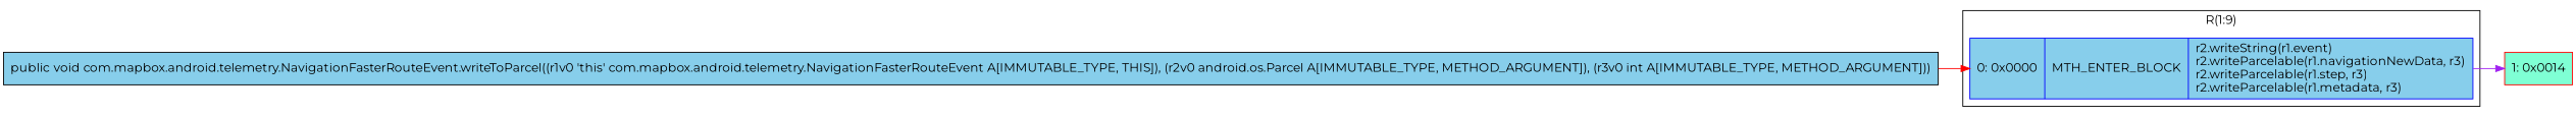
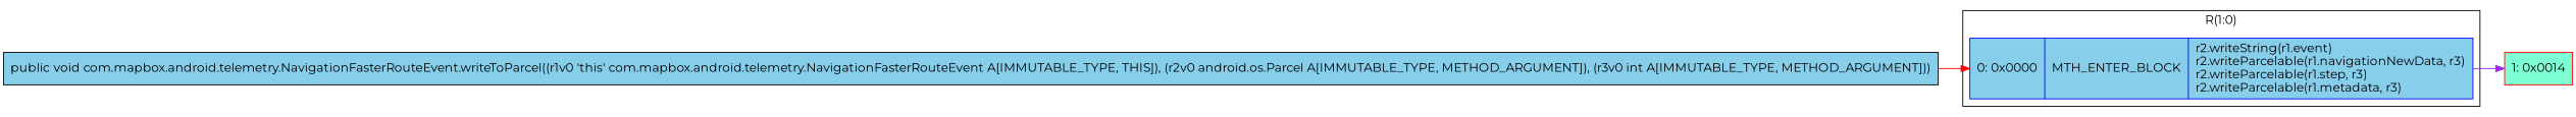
  digraph {
    rankdir=LR
    fontname=Montserrat
    node [shape=record style=filled fillcolor=skyblue fontname=Montserrat]
    edge [fontname=Montserrat]
    n1 [color=blue label="{0\:\ 0x0000|MTH_ENTER_BLOCK\l|r2.writeString(r1.event)\lr2.writeParcelable(r1.navigationNewData, r3)\lr2.writeParcelable(r1.step, r3)\lr2.writeParcelable(r1.metadata, r3)\l}"]
    n2 [color=red label="{1\:\ 0x0014}" fillcolor=aquamarine]
    n3 [label="{public void com.mapbox.android.telemetry.NavigationFasterRouteEvent.writeToParcel((r1v0 'this' com.mapbox.android.telemetry.NavigationFasterRouteEvent A[IMMUTABLE_TYPE, THIS]), (r2v0 android.os.Parcel A[IMMUTABLE_TYPE, METHOD_ARGUMENT]), (r3v0 int A[IMMUTABLE_TYPE, METHOD_ARGUMENT])) }"]
    subgraph cluster_1 {
-     label="R(1:9)"
+     label="R(1:0)"
      n1
    }
    n1 -> n2 [color=purple]
    n3 -> n1 [color=red]
  }
